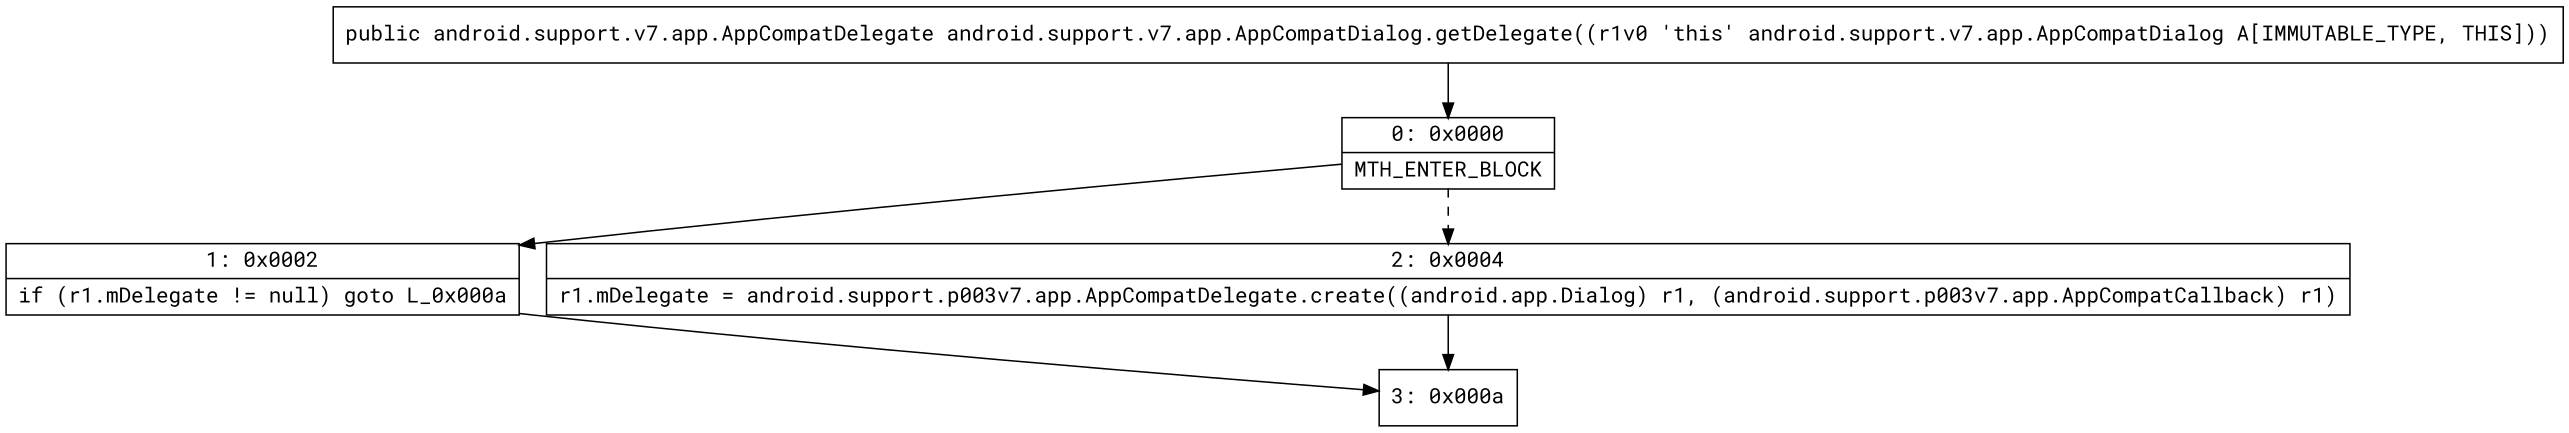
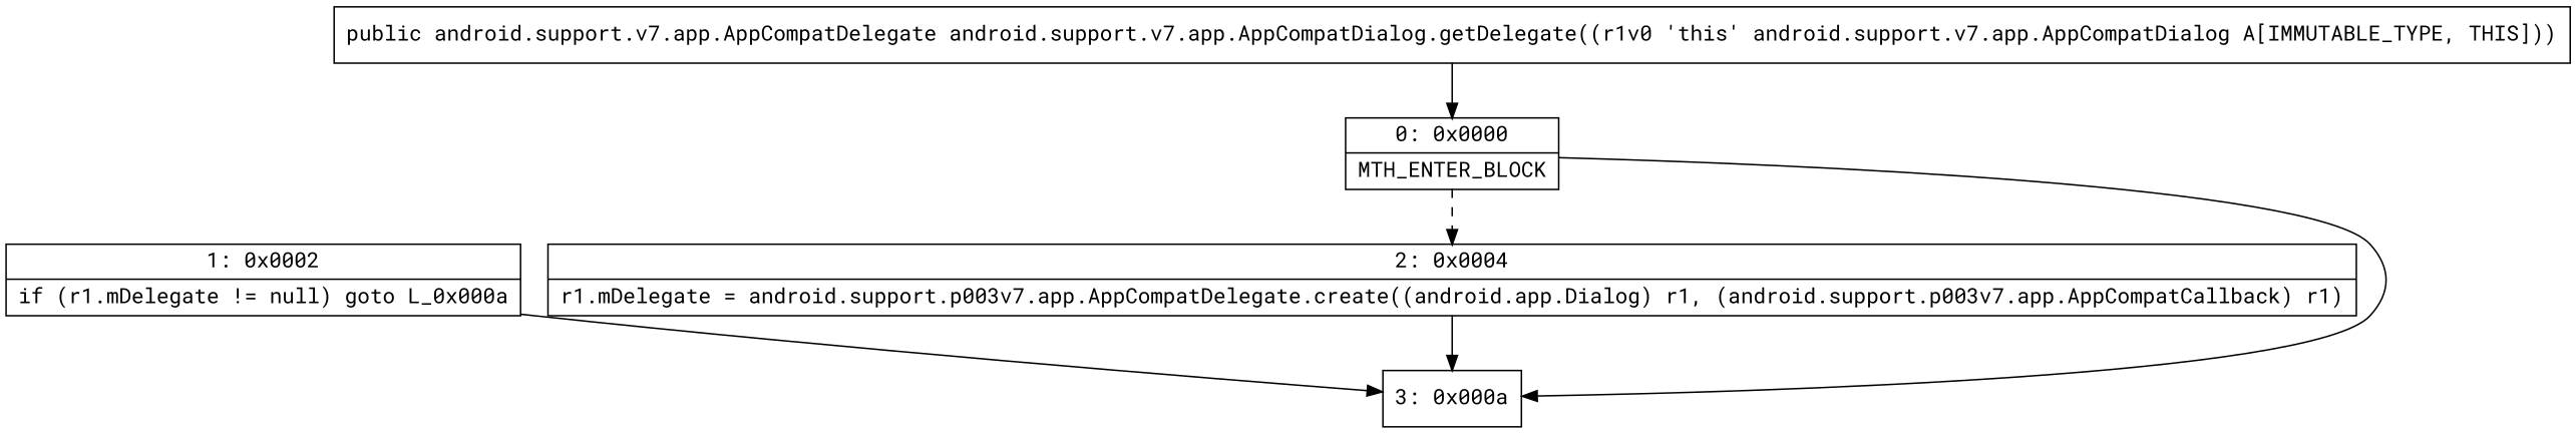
  digraph {
    fontname="Roboto Mono"
    node [fontname="Roboto Mono" shape=record]
    edge [fontname="Roboto Mono"]
    n1 [label="{0\:\ 0x0000|MTH_ENTER_BLOCK\l}"]
    n2 [label="{1\:\ 0x0002|if (r1.mDelegate != null) goto L_0x000a\l}"]
    n3 [label="{2\:\ 0x0004|r1.mDelegate = android.support.p003v7.app.AppCompatDelegate.create((android.app.Dialog) r1, (android.support.p003v7.app.AppCompatCallback) r1)\l}"]
    n4 [label="{3\:\ 0x000a}"]
    n5 [label="{public android.support.v7.app.AppCompatDelegate android.support.v7.app.AppCompatDialog.getDelegate((r1v0 'this' android.support.v7.app.AppCompatDialog A[IMMUTABLE_TYPE, THIS])) }"]
-   n1 -> n2
+   n1 -> n4
    n1 -> n3 [style=dashed]
    n2 -> n4
    n3 -> n4
    n5 -> n1
  }
